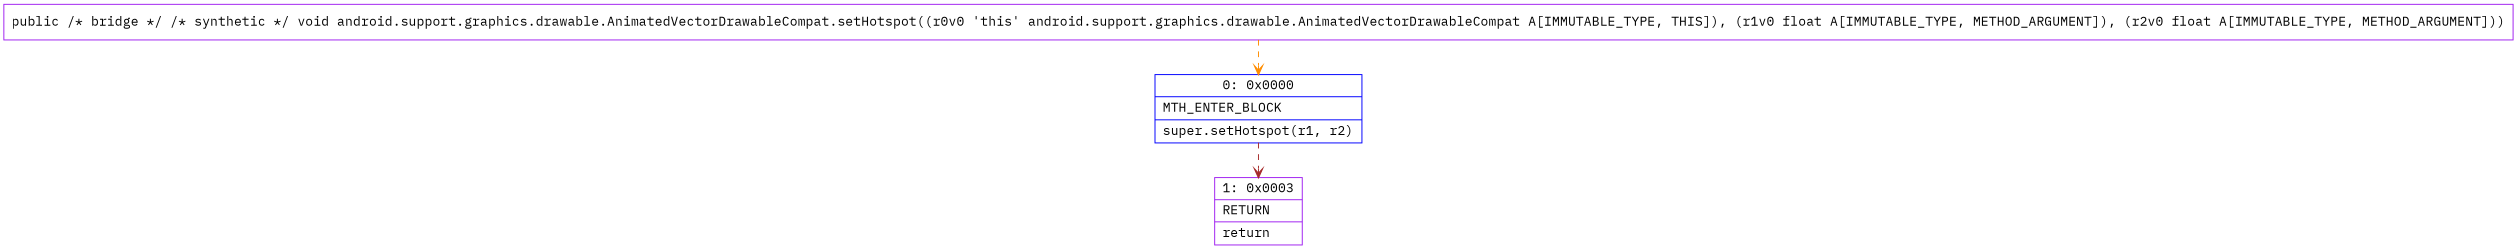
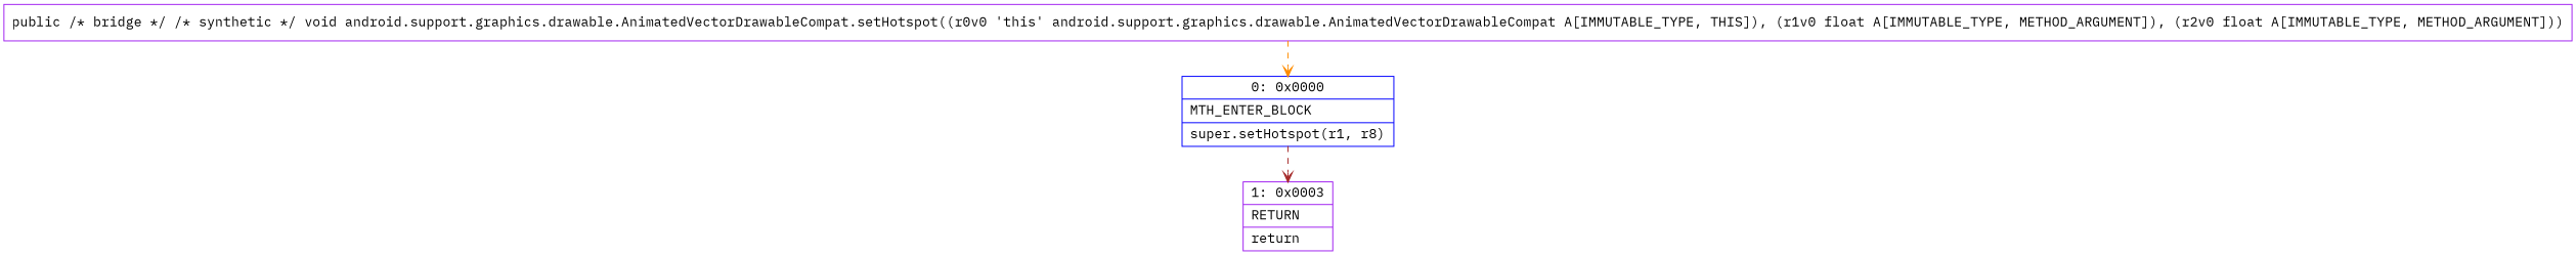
  digraph {
    fontname="IBM Plex Mono"
    node [shape=record color=purple fontname="IBM Plex Mono"]
    edge [style=dashed arrowhead=vee fontname="IBM Plex Mono"]
-   n1 [label="{0\:\ 0x0000|MTH_ENTER_BLOCK\l|super.setHotspot(r1, r2)\l}" color=blue]
+   n1 [label="{0\:\ 0x0000|MTH_ENTER_BLOCK\l|super.setHotspot(r1, r8)\l}" color=blue]
    n2 [label="{1\:\ 0x0003|RETURN\l|return\l}"]
    n3 [label="{public \/* bridge *\/ \/* synthetic *\/ void android.support.graphics.drawable.AnimatedVectorDrawableCompat.setHotspot((r0v0 'this' android.support.graphics.drawable.AnimatedVectorDrawableCompat A[IMMUTABLE_TYPE, THIS]), (r1v0 float A[IMMUTABLE_TYPE, METHOD_ARGUMENT]), (r2v0 float A[IMMUTABLE_TYPE, METHOD_ARGUMENT])) }"]
    n1 -> n2 [color=brown]
    n3 -> n1 [color=darkorange]
  }
